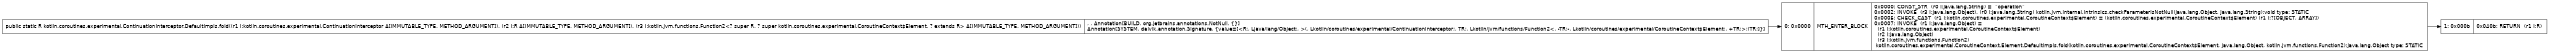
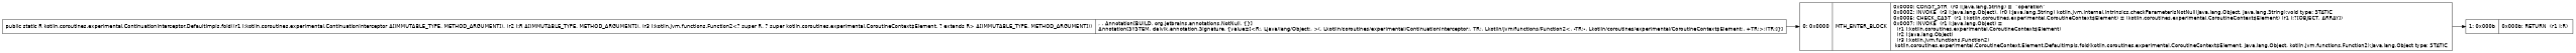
  digraph {
    rankdir=LR
    fontname="DejaVu Sans"
    node [shape=record fontname="DejaVu Sans"]
    edge [fontname="DejaVu Sans"]
    n1 [label="{0\:\ 0x0000|MTH_ENTER_BLOCK\l|0x0000: CONST_STR  (r0 I:java.lang.String) =  \"operation\" \l0x0002: INVOKE  (r3 I:java.lang.Object), (r0 I:java.lang.String) kotlin.jvm.internal.Intrinsics.checkParameterIsNotNull(java.lang.Object, java.lang.String):void type: STATIC \l0x0005: CHECK_CAST  (r1 I:kotlin.coroutines.experimental.CoroutineContext$Element) = (kotlin.coroutines.experimental.CoroutineContext$Element) (r1 I:?[OBJECT, ARRAY]) \l0x0007: INVOKE  (r1 I:java.lang.Object) = \l  (r1 I:kotlin.coroutines.experimental.CoroutineContext$Element)\l  (r2 I:java.lang.Object)\l  (r3 I:kotlin.jvm.functions.Function2)\l kotlin.coroutines.experimental.CoroutineContext.Element.DefaultImpls.fold(kotlin.coroutines.experimental.CoroutineContext$Element, java.lang.Object, kotlin.jvm.functions.Function2):java.lang.Object type: STATIC \l}"]
-   n2 [label="{1\:\ 0x000b|0x040b: RETURN  (r1 I:R) \l}"]
+   n2 [label="{1\:\ 0x000b|0x000b: RETURN  (r1 I:R) \l}"]
    n3 [label="{public static R kotlin.coroutines.experimental.ContinuationInterceptor.DefaultImpls.fold((r1 I:kotlin.coroutines.experimental.ContinuationInterceptor A[IMMUTABLE_TYPE, METHOD_ARGUMENT]), (r2 I:R A[IMMUTABLE_TYPE, METHOD_ARGUMENT]), (r3 I:kotlin.jvm.functions.Function2\<? super R, ? super kotlin.coroutines.experimental.CoroutineContext$Element, ? extends R\> A[IMMUTABLE_TYPE, METHOD_ARGUMENT]))  | , , Annotation[BUILD, org.jetbrains.annotations.NotNull, \{\}]\lAnnotation[SYSTEM, dalvik.annotation.Signature, \{value=[\<R:, Ljava\/lang\/Object;, \>(, Lkotlin\/coroutines\/experimental\/ContinuationInterceptor;, TR;, Lkotlin\/jvm\/functions\/Function2\<, \-TR;\-, Lkotlin\/coroutines\/experimental\/CoroutineContext$Element;, +TR;\>;)TR;]\}]\l}"]
    n1 -> n2
    n3 -> n1
  }
